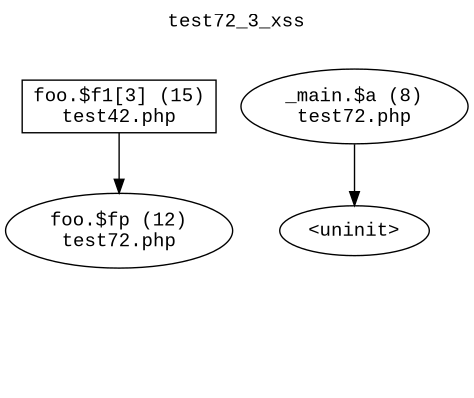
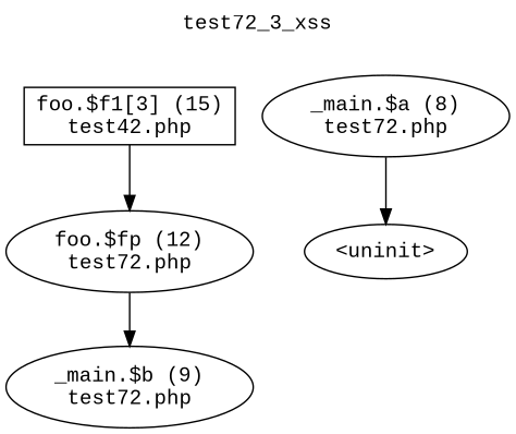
  digraph {
    fontname="Liberation Mono"
    label=test72_3_xss
    labelloc=t
    node [fontname="Liberation Mono" shape=ellipse]
    edge [fontname="Liberation Mono"]
    n1 [label="foo.$f1[3] (15)\ntest42.php" shape=box]
    n2 [label="foo.$fp (12)\ntest72.php"]
+   n3 [label="_main.$b (9)\ntest72.php"]
    n4 [label="_main.$a (8)\ntest72.php"]
    n5 [label="<uninit>"]
    n1 -> n2
+   n2 -> n3
    n4 -> n5
  }
